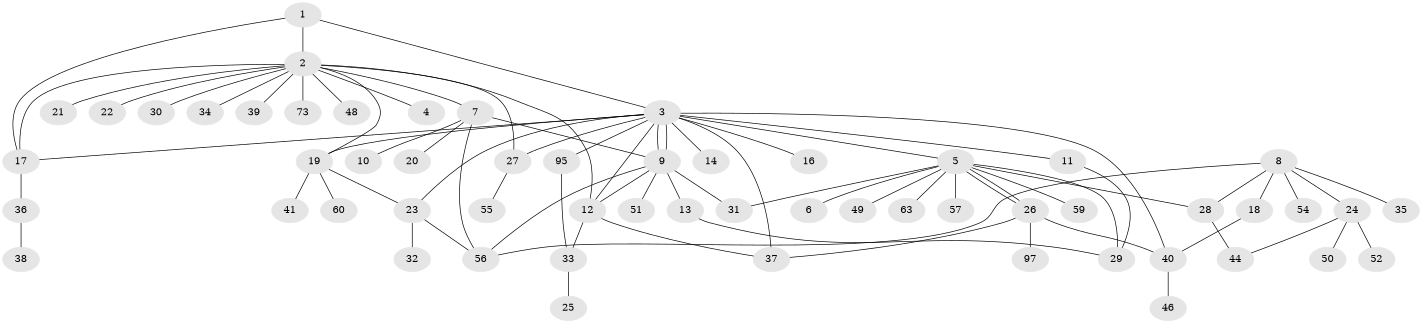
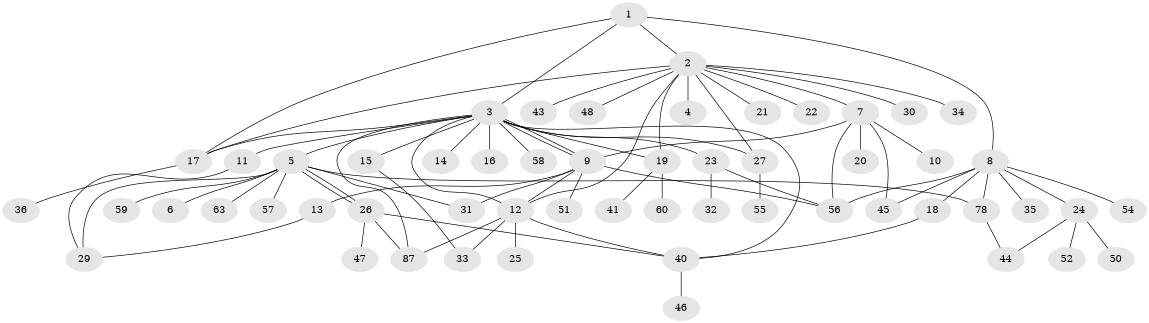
  graph {
    node [color=gray90 style=filled]
    1
    2
    3
    8
    17
    4
    7
    12
    19
    21
    22
    27
    30
    34
-   39
-   43 [label=73]
+   43
    48
    5
    9
    11
    14
-   15 [label=95]
+   15
    16
    23
-   37
+   37 [label=87]
    40
-   28
+   58
+   28 [label=78]
+   45
    56
    18
    24
    35
    54
    36
    10
    20
    25
    33
    41
    60
    55
    6
    26
    29
    31
-   49
    n48 [label=63]
    57
    59
    13
    51
    32
    46
-   47 [label=97]
+   47
    44
    50
    52
-   38
    1 -- 2
    1 -- 3
+   1 -- 8
    1 -- 17
    2 -- 17
    2 -- 4
    2 -- 7
    2 -- 12
    2 -- 19
    2 -- 21
    2 -- 22
    2 -- 27
    2 -- 30
    2 -- 34
-   2 -- 39
    2 -- 43
    2 -- 48
    3 -- 17
    3 -- 12
    3 -- 19
    3 -- 27
    3 -- 5
    3 -- 9
    3 -- 9
    3 -- 11
    3 -- 14
    3 -- 15
    3 -- 16
    3 -- 23
    3 -- 37
    3 -- 40
+   3 -- 58
    8 -- 28
+   8 -- 45
    8 -- 56
    8 -- 18
    8 -- 24
    8 -- 35
    8 -- 54
    17 -- 36
    7 -- 9
+   7 -- 45
    7 -- 56
    7 -- 10
    7 -- 20
    12 -- 37
-   33 -- 25
+   12 -- 40
+   12 -- 25
    12 -- 33
-   19 -- 23
    19 -- 41
    19 -- 60
    27 -- 55
    5 -- 28
    5 -- 6
    5 -- 26
    5 -- 26
    5 -- 29
    5 -- 31
-   5 -- 49
    5 -- n48
    5 -- 57
    5 -- 59
    9 -- 12
    9 -- 56
    9 -- 31
    9 -- 13
    9 -- 51
    11 -- 29
    15 -- 33
    23 -- 56
    23 -- 32
    40 -- 46
    28 -- 44
    18 -- 40
    24 -- 44
    24 -- 50
    24 -- 52
-   36 -- 38
    26 -- 37
    26 -- 40
    26 -- 47
    13 -- 29
  }
